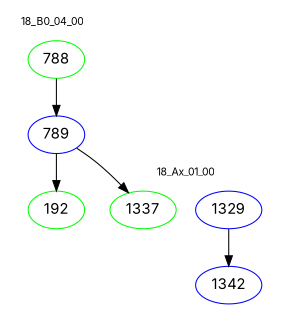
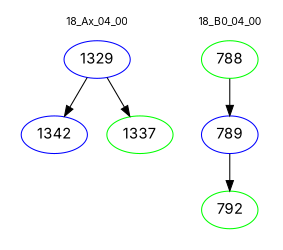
  digraph {
    fontname=Inter
    node [color=blue fontname=Inter]
    edge [color=black fontname=Inter]
    n1 [label=1329]
    n2 [label=1342]
    n3 [color=green label=1337]
    n4 [color=green label=788]
-   n5 [color=green label=192]
+   n5 [color=green label=792]
    n6 [label=789]
    subgraph cluster_1 {
      color=white
      fontsize=10
-     label="18_Ax_01_00"
+     label="18_Ax_04_00"
      n1
      n2
      n3
    }
    subgraph cluster_2 {
      color=white
      fontsize=10
      label="18_B0_04_00"
      n4
      n5
      n6
    }
    n1 -> n2
-   n6 -> n3
+   n1 -> n3
    n4 -> n6
    n6 -> n5
  }
